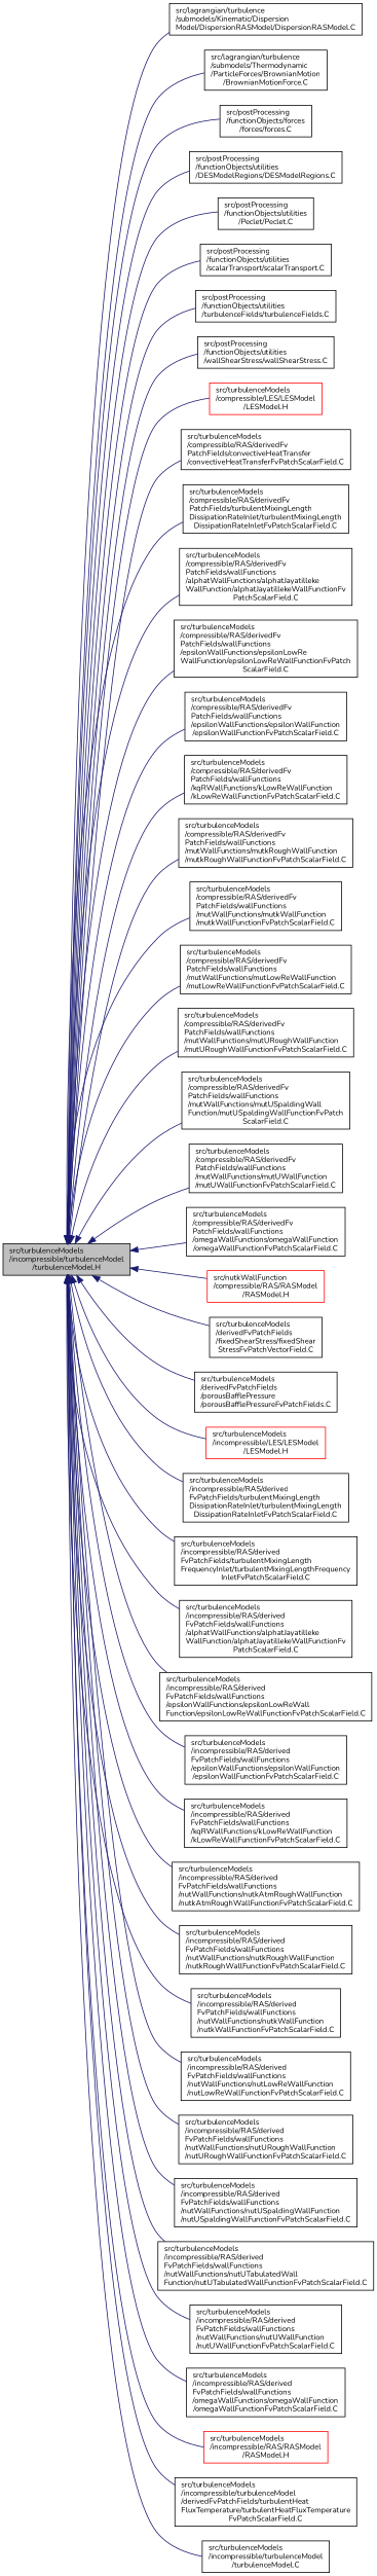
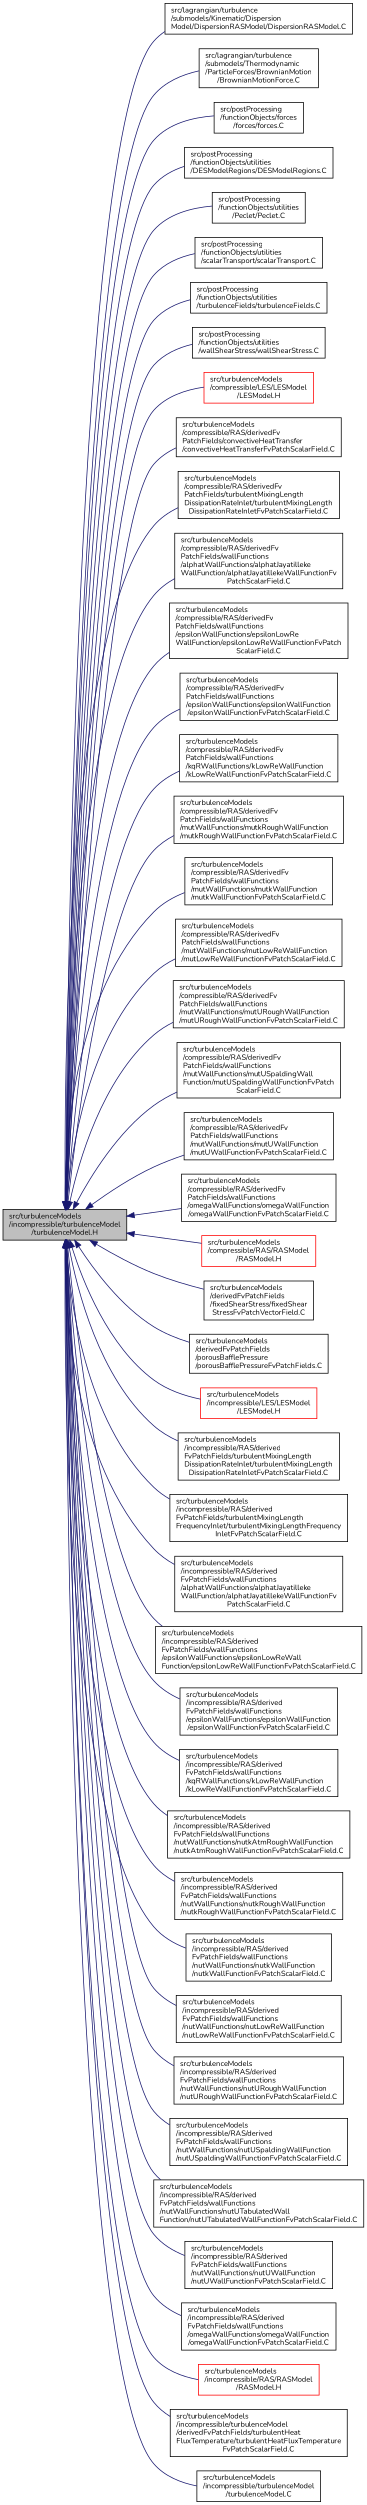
  digraph {
    rankdir=LR
    fontname=Nunito
    node [color=black fontname=Nunito fontsize=10 shape=record]
    edge [color=midnightblue dir=back fontname=Nunito fontsize=10 labelfontname=FreeSans labelfontsize=10 style=solid]
    n1 [fillcolor=grey75 fontcolor=black height=0.2 label="src/turbulenceModels\l/incompressible/turbulenceModel\l/turbulenceModel.H" style=filled width=0.4]
    n2 [height=0.2 label="src/lagrangian/turbulence\l/submodels/Kinematic/Dispersion\lModel/DispersionRASModel/DispersionRASModel.C" width=0.4]
    n3 [height=0.2 label="src/lagrangian/turbulence\l/submodels/Thermodynamic\l/ParticleForces/BrownianMotion\l/BrownianMotionForce.C" width=0.4]
    n4 [height=0.2 label="src/postProcessing\l/functionObjects/forces\l/forces/forces.C" width=0.4]
    n5 [height=0.2 label="src/postProcessing\l/functionObjects/utilities\l/DESModelRegions/DESModelRegions.C" width=0.4]
    n6 [height=0.2 label="src/postProcessing\l/functionObjects/utilities\l/Peclet/Peclet.C" width=0.4]
    n7 [height=0.2 label="src/postProcessing\l/functionObjects/utilities\l/scalarTransport/scalarTransport.C" width=0.4]
    n8 [height=0.2 label="src/postProcessing\l/functionObjects/utilities\l/turbulenceFields/turbulenceFields.C" width=0.4]
    n9 [height=0.2 label="src/postProcessing\l/functionObjects/utilities\l/wallShearStress/wallShearStress.C" width=0.4]
    n10 [color=red height=0.2 label="src/turbulenceModels\l/compressible/LES/LESModel\l/LESModel.H" width=0.4]
    n11 [height=0.2 label="src/turbulenceModels\l/compressible/RAS/derivedFv\lPatchFields/convectiveHeatTransfer\l/convectiveHeatTransferFvPatchScalarField.C" width=0.4]
    n12 [height=0.2 label="src/turbulenceModels\l/compressible/RAS/derivedFv\lPatchFields/turbulentMixingLength\lDissipationRateInlet/turbulentMixingLength\lDissipationRateInletFvPatchScalarField.C" width=0.4]
    n13 [height=0.2 label="src/turbulenceModels\l/compressible/RAS/derivedFv\lPatchFields/wallFunctions\l/alphatWallFunctions/alphatJayatilleke\lWallFunction/alphatJayatillekeWallFunctionFv\lPatchScalarField.C" width=0.4]
    n14 [height=0.2 label="src/turbulenceModels\l/compressible/RAS/derivedFv\lPatchFields/wallFunctions\l/epsilonWallFunctions/epsilonLowRe\lWallFunction/epsilonLowReWallFunctionFvPatch\lScalarField.C" width=0.4]
    n15 [height=0.2 label="src/turbulenceModels\l/compressible/RAS/derivedFv\lPatchFields/wallFunctions\l/epsilonWallFunctions/epsilonWallFunction\l/epsilonWallFunctionFvPatchScalarField.C" width=0.4]
    n16 [height=0.2 label="src/turbulenceModels\l/compressible/RAS/derivedFv\lPatchFields/wallFunctions\l/kqRWallFunctions/kLowReWallFunction\l/kLowReWallFunctionFvPatchScalarField.C" width=0.4]
    n17 [height=0.2 label="src/turbulenceModels\l/compressible/RAS/derivedFv\lPatchFields/wallFunctions\l/mutWallFunctions/mutkRoughWallFunction\l/mutkRoughWallFunctionFvPatchScalarField.C" width=0.4]
    n18 [height=0.2 label="src/turbulenceModels\l/compressible/RAS/derivedFv\lPatchFields/wallFunctions\l/mutWallFunctions/mutkWallFunction\l/mutkWallFunctionFvPatchScalarField.C" width=0.4]
    n19 [height=0.2 label="src/turbulenceModels\l/compressible/RAS/derivedFv\lPatchFields/wallFunctions\l/mutWallFunctions/mutLowReWallFunction\l/mutLowReWallFunctionFvPatchScalarField.C" width=0.4]
    n20 [height=0.2 label="src/turbulenceModels\l/compressible/RAS/derivedFv\lPatchFields/wallFunctions\l/mutWallFunctions/mutURoughWallFunction\l/mutURoughWallFunctionFvPatchScalarField.C" width=0.4]
    n21 [height=0.2 label="src/turbulenceModels\l/compressible/RAS/derivedFv\lPatchFields/wallFunctions\l/mutWallFunctions/mutUSpaldingWall\lFunction/mutUSpaldingWallFunctionFvPatch\lScalarField.C" width=0.4]
    n22 [height=0.2 label="src/turbulenceModels\l/compressible/RAS/derivedFv\lPatchFields/wallFunctions\l/mutWallFunctions/mutUWallFunction\l/mutUWallFunctionFvPatchScalarField.C" width=0.4]
    n23 [height=0.2 label="src/turbulenceModels\l/compressible/RAS/derivedFv\lPatchFields/wallFunctions\l/omegaWallFunctions/omegaWallFunction\l/omegaWallFunctionFvPatchScalarField.C" width=0.4]
-   n24 [color=red height=0.2 label="src/nutkWallFunction\l/compressible/RAS/RASModel\l/RASModel.H" width=0.4]
+   n24 [color=red height=0.2 label="src/turbulenceModels\l/compressible/RAS/RASModel\l/RASModel.H" width=0.4]
    n25 [height=0.2 label="src/turbulenceModels\l/derivedFvPatchFields\l/fixedShearStress/fixedShear\lStressFvPatchVectorField.C" width=0.4]
    n26 [height=0.2 label="src/turbulenceModels\l/derivedFvPatchFields\l/porousBafflePressure\l/porousBafflePressureFvPatchFields.C" width=0.4]
    n27 [color=red height=0.2 label="src/turbulenceModels\l/incompressible/LES/LESModel\l/LESModel.H" width=0.4]
    n28 [height=0.2 label="src/turbulenceModels\l/incompressible/RAS/derived\lFvPatchFields/turbulentMixingLength\lDissipationRateInlet/turbulentMixingLength\lDissipationRateInletFvPatchScalarField.C" width=0.4]
    n29 [height=0.2 label="src/turbulenceModels\l/incompressible/RAS/derived\lFvPatchFields/turbulentMixingLength\lFrequencyInlet/turbulentMixingLengthFrequency\lInletFvPatchScalarField.C" width=0.4]
    n30 [height=0.2 label="src/turbulenceModels\l/incompressible/RAS/derived\lFvPatchFields/wallFunctions\l/alphatWallFunctions/alphatJayatilleke\lWallFunction/alphatJayatillekeWallFunctionFv\lPatchScalarField.C" width=0.4]
    n31 [height=0.2 label="src/turbulenceModels\l/incompressible/RAS/derived\lFvPatchFields/wallFunctions\l/epsilonWallFunctions/epsilonLowReWall\lFunction/epsilonLowReWallFunctionFvPatchScalarField.C" width=0.4]
    n32 [height=0.2 label="src/turbulenceModels\l/incompressible/RAS/derived\lFvPatchFields/wallFunctions\l/epsilonWallFunctions/epsilonWallFunction\l/epsilonWallFunctionFvPatchScalarField.C" width=0.4]
    n33 [height=0.2 label="src/turbulenceModels\l/incompressible/RAS/derived\lFvPatchFields/wallFunctions\l/kqRWallFunctions/kLowReWallFunction\l/kLowReWallFunctionFvPatchScalarField.C" width=0.4]
    n34 [height=0.2 label="src/turbulenceModels\l/incompressible/RAS/derived\lFvPatchFields/wallFunctions\l/nutWallFunctions/nutkAtmRoughWallFunction\l/nutkAtmRoughWallFunctionFvPatchScalarField.C" width=0.4]
    n35 [height=0.2 label="src/turbulenceModels\l/incompressible/RAS/derived\lFvPatchFields/wallFunctions\l/nutWallFunctions/nutkRoughWallFunction\l/nutkRoughWallFunctionFvPatchScalarField.C" width=0.4]
    n36 [height=0.2 label="src/turbulenceModels\l/incompressible/RAS/derived\lFvPatchFields/wallFunctions\l/nutWallFunctions/nutkWallFunction\l/nutkWallFunctionFvPatchScalarField.C" width=0.4]
    n37 [height=0.2 label="src/turbulenceModels\l/incompressible/RAS/derived\lFvPatchFields/wallFunctions\l/nutWallFunctions/nutLowReWallFunction\l/nutLowReWallFunctionFvPatchScalarField.C" width=0.4]
    n38 [height=0.2 label="src/turbulenceModels\l/incompressible/RAS/derived\lFvPatchFields/wallFunctions\l/nutWallFunctions/nutURoughWallFunction\l/nutURoughWallFunctionFvPatchScalarField.C" width=0.4]
    n39 [height=0.2 label="src/turbulenceModels\l/incompressible/RAS/derived\lFvPatchFields/wallFunctions\l/nutWallFunctions/nutUSpaldingWallFunction\l/nutUSpaldingWallFunctionFvPatchScalarField.C" width=0.4]
    n40 [height=0.2 label="src/turbulenceModels\l/incompressible/RAS/derived\lFvPatchFields/wallFunctions\l/nutWallFunctions/nutUTabulatedWall\lFunction/nutUTabulatedWallFunctionFvPatchScalarField.C" width=0.4]
    n41 [height=0.2 label="src/turbulenceModels\l/incompressible/RAS/derived\lFvPatchFields/wallFunctions\l/nutWallFunctions/nutUWallFunction\l/nutUWallFunctionFvPatchScalarField.C" width=0.4]
    n42 [height=0.2 label="src/turbulenceModels\l/incompressible/RAS/derived\lFvPatchFields/wallFunctions\l/omegaWallFunctions/omegaWallFunction\l/omegaWallFunctionFvPatchScalarField.C" width=0.4]
    n43 [color=red height=0.2 label="src/turbulenceModels\l/incompressible/RAS/RASModel\l/RASModel.H" width=0.4]
    n44 [height=0.2 label="src/turbulenceModels\l/incompressible/turbulenceModel\l/derivedFvPatchFields/turbulentHeat\lFluxTemperature/turbulentHeatFluxTemperature\lFvPatchScalarField.C" width=0.4]
    n45 [height=0.2 label="src/turbulenceModels\l/incompressible/turbulenceModel\l/turbulenceModel.C" width=0.4]
    n1 -> n2
    n1 -> n3
    n1 -> n4
    n1 -> n5
    n1 -> n6
    n1 -> n7
    n1 -> n8
    n1 -> n9
    n1 -> n10
    n1 -> n11
    n1 -> n12
    n1 -> n13
    n1 -> n14
    n1 -> n15
    n1 -> n16
    n1 -> n17
    n1 -> n18
    n1 -> n19
    n1 -> n20
    n1 -> n21
    n1 -> n22
    n1 -> n23
    n1 -> n24
    n1 -> n25
    n1 -> n26
    n1 -> n27
    n1 -> n28
    n1 -> n29
    n1 -> n30
    n1 -> n31
    n1 -> n32
    n1 -> n33
    n1 -> n34
    n1 -> n35
    n1 -> n36
    n1 -> n37
    n1 -> n38
    n1 -> n39
    n1 -> n40
    n1 -> n41
    n1 -> n42
    n1 -> n43
    n1 -> n44
    n1 -> n45
  }
